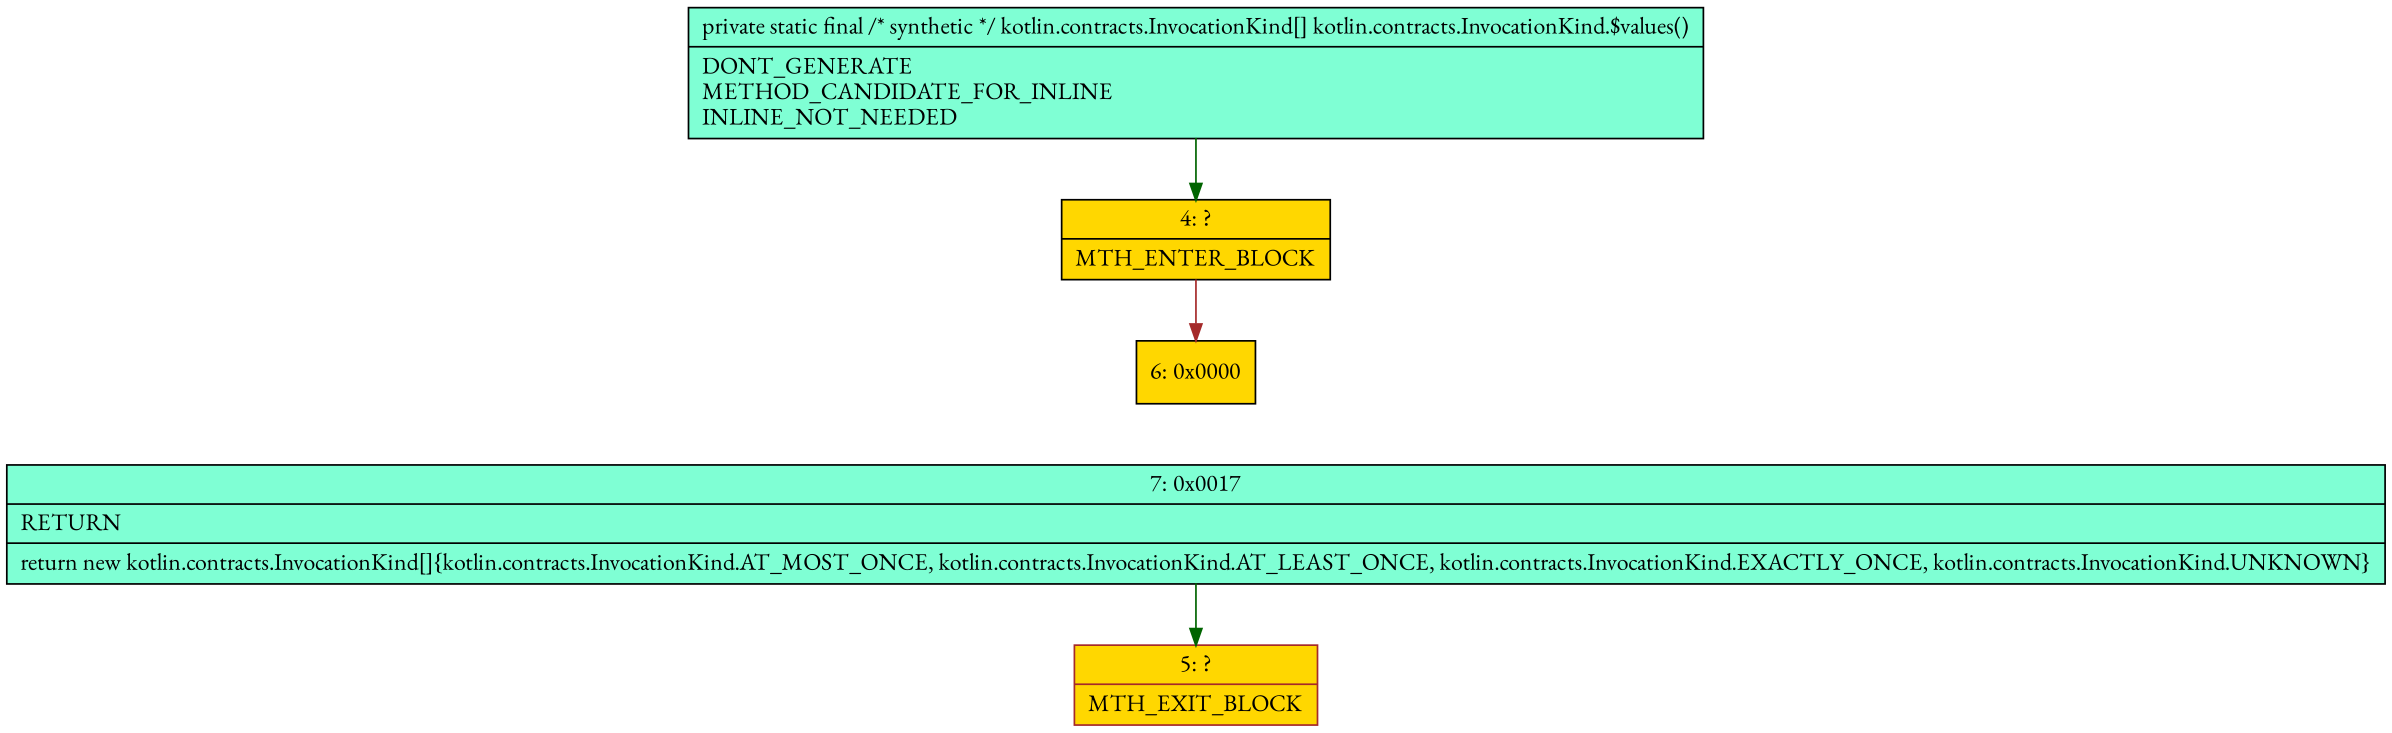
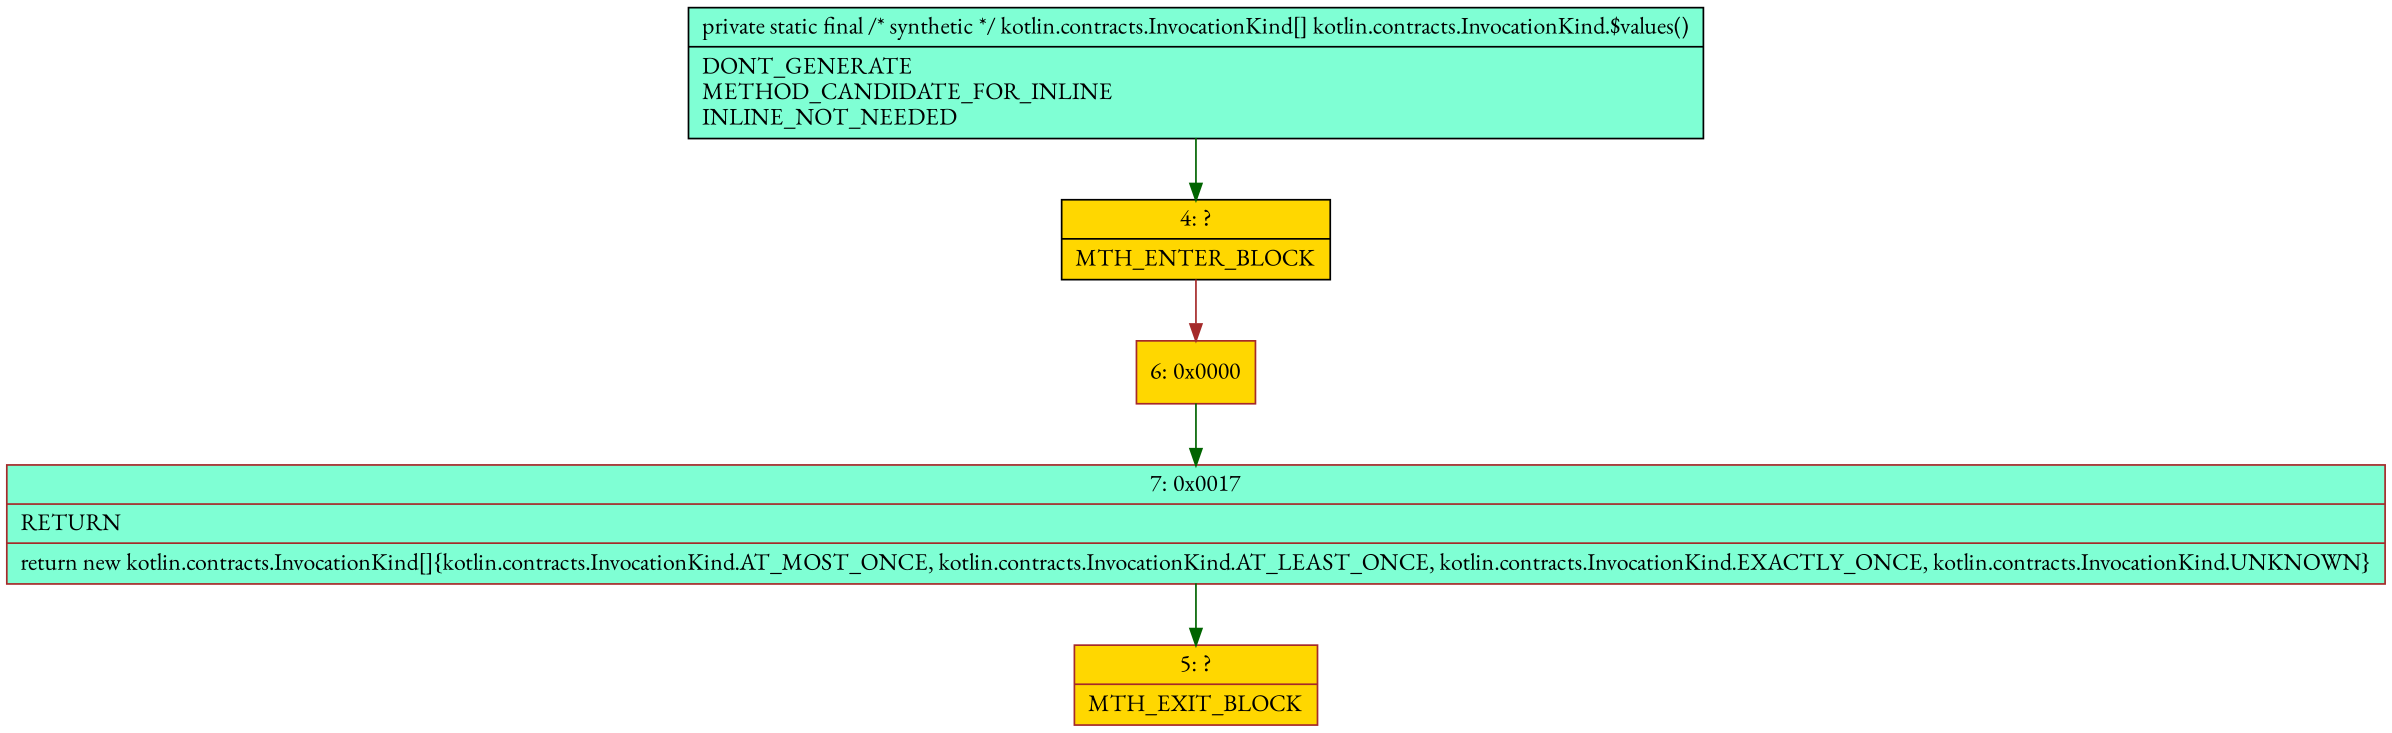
  digraph {
    fontname="EB Garamond"
    node [color=brown fillcolor=gold fontname="EB Garamond" shape=record style=filled]
    edge [color=darkgreen fontname="EB Garamond"]
    n1 [color=black label="{4\:\ ?|MTH_ENTER_BLOCK\l}"]
-   n2 [color=black label="{6\:\ 0x0000}"]
-   n3 [color=black fillcolor=aquamarine label="{7\:\ 0x0017|RETURN\l|return new kotlin.contracts.InvocationKind[]\{kotlin.contracts.InvocationKind.AT_MOST_ONCE, kotlin.contracts.InvocationKind.AT_LEAST_ONCE, kotlin.contracts.InvocationKind.EXACTLY_ONCE, kotlin.contracts.InvocationKind.UNKNOWN\}\l}"]
+   n2 [label="{6\:\ 0x0000}"]
+   n3 [fillcolor=aquamarine label="{7\:\ 0x0017|RETURN\l|return new kotlin.contracts.InvocationKind[]\{kotlin.contracts.InvocationKind.AT_MOST_ONCE, kotlin.contracts.InvocationKind.AT_LEAST_ONCE, kotlin.contracts.InvocationKind.EXACTLY_ONCE, kotlin.contracts.InvocationKind.UNKNOWN\}\l}"]
    n4 [label="{5\:\ ?|MTH_EXIT_BLOCK\l}"]
    n5 [color=black fillcolor=aquamarine label="{private static final \/* synthetic *\/ kotlin.contracts.InvocationKind[] kotlin.contracts.InvocationKind.$values()  | DONT_GENERATE\lMETHOD_CANDIDATE_FOR_INLINE\lINLINE_NOT_NEEDED\l}"]
    n1 -> n2 [color=brown]
+   n2 -> n3
    n3 -> n4
    n5 -> n1
  }
